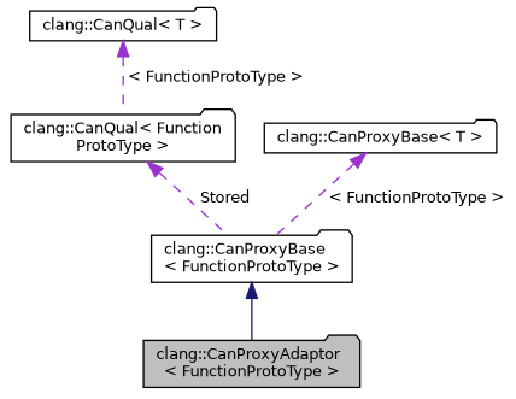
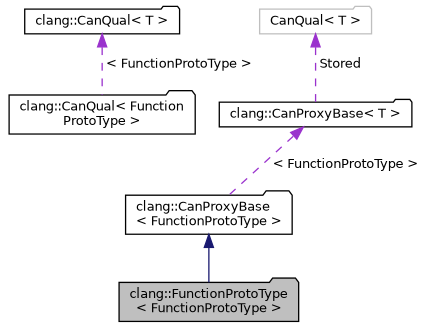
  digraph {
    node [color=black fontname=Helvetica fontsize=10 shape=folder]
    edge [color=darkorchid3 dir=back fontname=Helvetica fontsize=10 labelfontname=Helvetica labelfontsize=10 style=dashed]
-   n1 [fillcolor=grey75 fontcolor=black height=0.2 label="clang::CanProxyAdaptor\l\< FunctionProtoType \>" style=filled width=0.4]
+   n1 [fillcolor=grey75 fontcolor=black height=0.2 label="clang::FunctionProtoType\l\< FunctionProtoType \>" style=filled width=0.4]
    n2 [height=0.2 label="clang::CanProxyBase\l\< FunctionProtoType \>" width=0.4]
    n3 [height=0.2 label="clang::CanQual\< Function\lProtoType \>" width=0.4]
    n4 [height=0.2 label="clang::CanQual\< T \>" width=0.4]
    n5 [height=0.2 label="clang::CanProxyBase\< T \>" width=0.4]
+   n6 [color=grey75 height=0.2 label="CanQual\< T \>" width=0.4]
    n2 -> n1 [color=midnightblue style=solid]
-   n3 -> n2 [label=" Stored"]
    n4 -> n3 [label=" \< FunctionProtoType \>"]
    n5 -> n2 [label=" \< FunctionProtoType \>"]
+   n6 -> n5 [label=" Stored"]
  }
